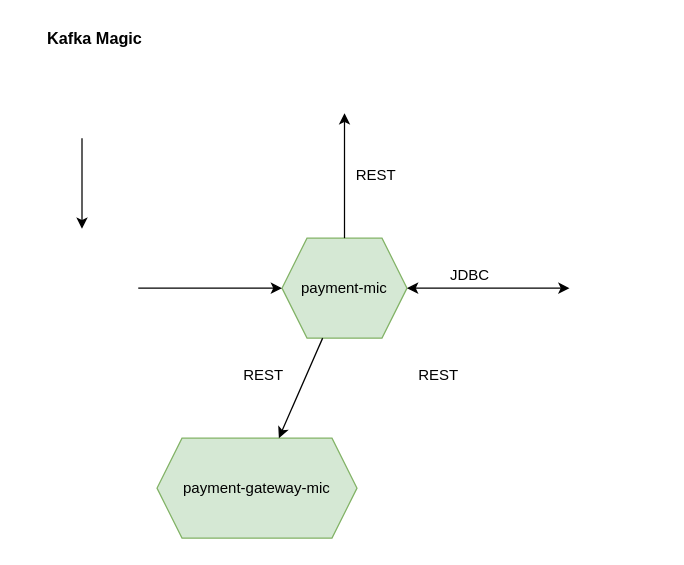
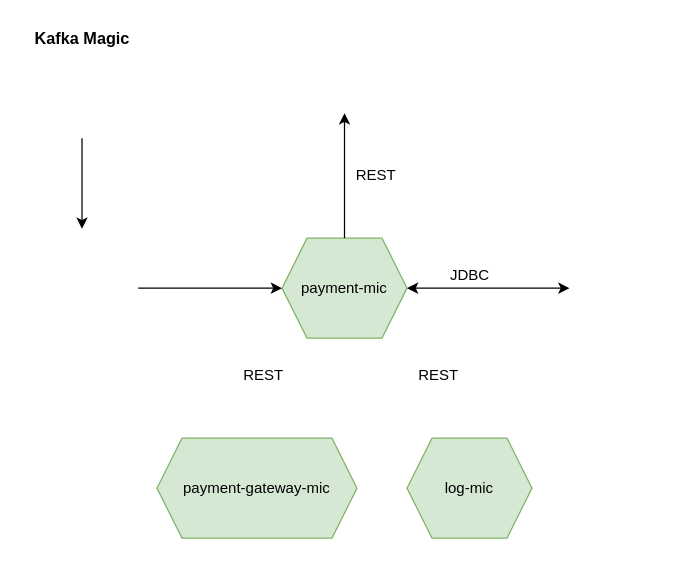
  <mxCell id="0" />
  <mxCell id="1" parent="0" />
  <mxCell id="2" value="payment-mic" style="shape=hexagon;perimeter=hexagonPerimeter2;whiteSpace=wrap;html=1;fixedSize=1;fillColor=#d5e8d4;strokeColor=#82b366;" vertex="1" parent="1"><mxGeometry x="225" y="190" width="100" height="80" as="geometry" /></mxCell>
  <mxCell id="3" value="" style="shape=image;verticalLabelPosition=bottom;verticalAlign=top;imageAspect=0;image=https://avatars.githubusercontent.com/u/11860887?s=280&amp;v=4" vertex="1" parent="1"><mxGeometry x="240" y="20" width="70" height="70" as="geometry" /></mxCell>
  <mxCell id="4" value="" style="endArrow=classic;html=1;" edge="1" parent="1" source="2" target="3"><mxGeometry width="50" height="50" relative="1" as="geometry"><mxPoint x="365" y="410" as="sourcePoint" /><mxPoint x="415" y="360" as="targetPoint" /></mxGeometry></mxCell>
  <mxCell id="5" value="" style="shape=image;verticalLabelPosition=bottom;verticalAlign=top;imageAspect=0;image=https://icon-library.com/images/postgresql-icon/postgresql-icon-2.jpg" vertex="1" parent="1"><mxGeometry x="455" y="185" width="70" height="90" as="geometry" /></mxCell>
  <mxCell id="6" value="" style="endArrow=classic;startArrow=classic;html=1;" edge="1" parent="1" source="2" target="5"><mxGeometry width="50" height="50" relative="1" as="geometry"><mxPoint x="365" y="410" as="sourcePoint" /><mxPoint x="415" y="360" as="targetPoint" /></mxGeometry></mxCell>
+ <mxCell id="7" value="log-mic" style="shape=hexagon;perimeter=hexagonPerimeter2;whiteSpace=wrap;html=1;fixedSize=1;fillColor=#d5e8d4;strokeColor=#82b366;" vertex="1" parent="1"><mxGeometry x="325" y="350" width="100" height="80" as="geometry" /></mxCell>
  <mxCell id="8" value="payment-gateway-mic" style="shape=hexagon;perimeter=hexagonPerimeter2;whiteSpace=wrap;html=1;fixedSize=1;fillColor=#d5e8d4;strokeColor=#82b366;" vertex="1" parent="1"><mxGeometry x="125" y="350" width="160" height="80" as="geometry" /></mxCell>
- <mxCell id="9" value="" style="endArrow=classic;html=1;" edge="1" parent="1" source="2" target="8"><mxGeometry width="50" height="50" relative="1" as="geometry"><mxPoint x="365" y="410" as="sourcePoint" /><mxPoint x="415" y="360" as="targetPoint" /></mxGeometry></mxCell>
  <mxCell id="10" value="REST" style="text;html=1;align=center;verticalAlign=middle;resizable=0;points=[];autosize=1;" vertex="1" parent="1"><mxGeometry x="185" y="290" width="50" height="20" as="geometry" /></mxCell>
  <mxCell id="11" value="REST" style="text;html=1;align=center;verticalAlign=middle;resizable=0;points=[];autosize=1;" vertex="1" parent="1"><mxGeometry x="325" y="290" width="50" height="20" as="geometry" /></mxCell>
  <mxCell id="12" value="JDBC" style="text;html=1;align=center;verticalAlign=middle;resizable=0;points=[];autosize=1;" vertex="1" parent="1"><mxGeometry x="350" y="210" width="50" height="20" as="geometry" /></mxCell>
  <mxCell id="13" value="REST" style="text;html=1;align=center;verticalAlign=middle;resizable=0;points=[];autosize=1;" vertex="1" parent="1"><mxGeometry x="275" y="130" width="50" height="20" as="geometry" /></mxCell>
  <mxCell id="14" value="" style="endArrow=classic;html=1;" edge="1" parent="1" source="15" target="2"><mxGeometry width="50" height="50" relative="1" as="geometry"><mxPoint x="125" y="230" as="sourcePoint" /><mxPoint x="145" y="260" as="targetPoint" /></mxGeometry></mxCell>
  <mxCell id="15" value="" style="shape=image;verticalLabelPosition=bottom;verticalAlign=top;imageAspect=0;image=https://cdn.icon-icons.com/icons2/2699/PNG/512/apache_kafka_vertical_logo_icon_169585.png" vertex="1" parent="1"><mxGeometry x="20" y="182.5" width="90" height="95" as="geometry" /></mxCell>
  <mxCell id="16" value="" style="shape=image;verticalLabelPosition=bottom;verticalAlign=top;imageAspect=0;image=https://yt3.ggpht.com/VeEZQ74lw4uFoiOHAXYdW2rzc7skFIbe5JnZEbvuXNauUsJWcCKnIaPS9i7-Ak5iHivqa6e6=s900-c-k-c0x00ffffff-no-rj" vertex="1" parent="1"><mxGeometry x="35" y="50" width="60" height="60" as="geometry" /></mxCell>
  <mxCell id="17" value="" style="endArrow=classic;html=1;" edge="1" parent="1" source="16" target="15"><mxGeometry width="50" height="50" relative="1" as="geometry"><mxPoint x="365" y="410" as="sourcePoint" /><mxPoint x="415" y="360" as="targetPoint" /></mxGeometry></mxCell>
- <mxCell id="18" value="&lt;b&gt;&lt;font style=&quot;font-size: 13px&quot;&gt;Kafka Magic&lt;/font&gt;&lt;/b&gt;" style="text;html=1;align=center;verticalAlign=middle;resizable=0;points=[];autosize=1;" vertex="1" parent="1"><mxGeometry x="30" y="20" width="90" height="20" as="geometry" /></mxCell>
+ <mxCell id="18" value="&lt;b&gt;&lt;font style=&quot;font-size: 13px&quot;&gt;Kafka Magic&lt;/font&gt;&lt;/b&gt;" style="text;html=1;align=center;verticalAlign=middle;resizable=0;points=[];autosize=1;" vertex="1" parent="1"><mxGeometry x="20" y="20" width="90" height="20" as="geometry" /></mxCell>
  <mxCell id="19" value="" style="shape=image;verticalLabelPosition=bottom;verticalAlign=top;imageAspect=0;image=https://user-images.githubusercontent.com/33158051/103466606-760a4000-4d14-11eb-9941-2f3d00371471.png" vertex="1" parent="1"><mxGeometry x="265" y="190" width="60" height="30" as="geometry" /></mxCell>
